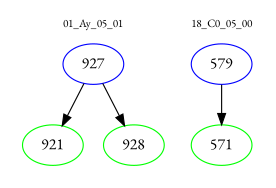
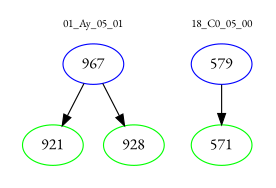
  digraph {
    fontname="EB Garamond"
    node [color=green fontname="EB Garamond"]
    edge [color=black fontname="EB Garamond"]
-   n1 [color=blue label=927]
+   n1 [color=blue label=967]
    n2 [label=921]
    n3 [label=928]
    n4 [color=blue label=579]
    n5 [label=571]
    subgraph cluster_1 {
      color=white
      fontsize=10
      label="01_Ay_05_01"
      n1
      n2
      n3
    }
    subgraph cluster_2 {
      color=white
      fontsize=10
      label="18_C0_05_00"
      n4
      n5
    }
    n1 -> n2
    n1 -> n3
    n4 -> n5
  }
